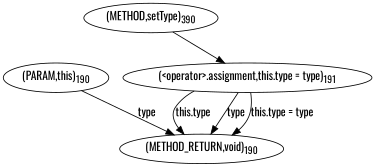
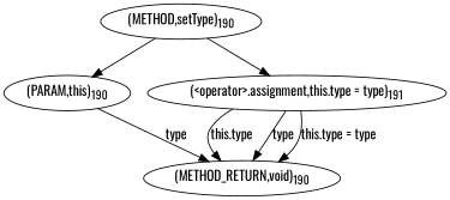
  digraph {
    fontname=Oswald
    node [fontname=Oswald]
    edge [fontname=Oswald]
-   n1 [label=<(METHOD,setType)<SUB>390</SUB>>]
+   n1 [label=<(METHOD,setType)<SUB>190</SUB>>]
    n2 [label=<(PARAM,this)<SUB>190</SUB>>]
    n3 [label=<(&lt;operator&gt;.assignment,this.type = type)<SUB>191</SUB>>]
    n4 [label=<(METHOD_RETURN,void)<SUB>190</SUB>>]
+   n1 -> n2
    n1 -> n3
    n2 -> n4 [label=type]
    n3 -> n4 [label="this.type"]
    n3 -> n4 [label=type]
    n3 -> n4 [label="this.type = type"]
  }
